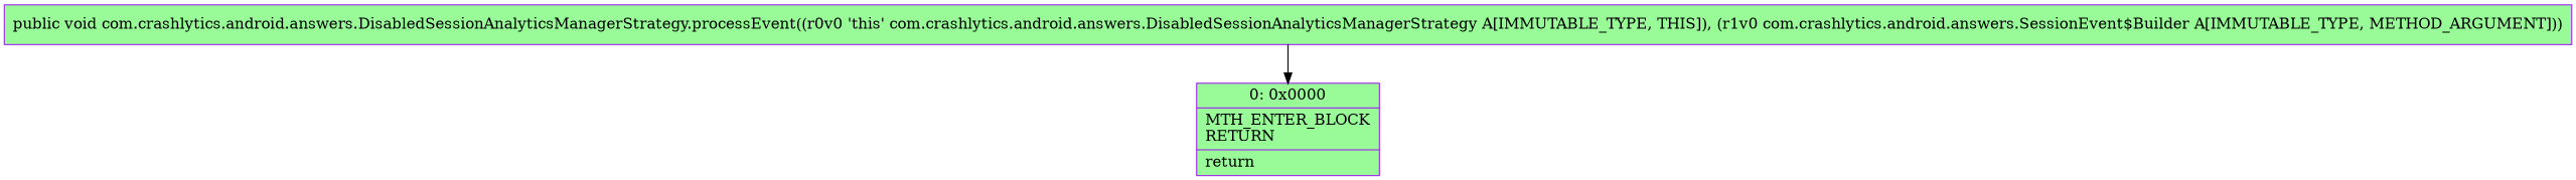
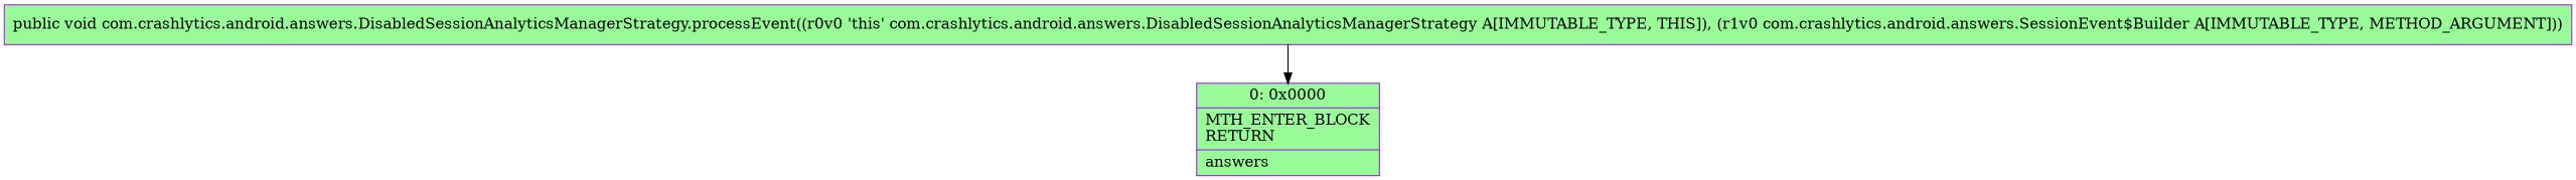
  digraph {
    node [shape=record style=filled fillcolor=palegreen color=purple]
-   n1 [label="{0\:\ 0x0000|MTH_ENTER_BLOCK\lRETURN\l|return\l}"]
+   n1 [label="{0\:\ 0x0000|MTH_ENTER_BLOCK\lRETURN\l|answers\l}"]
    n2 [label="{public void com.crashlytics.android.answers.DisabledSessionAnalyticsManagerStrategy.processEvent((r0v0 'this' com.crashlytics.android.answers.DisabledSessionAnalyticsManagerStrategy A[IMMUTABLE_TYPE, THIS]), (r1v0 com.crashlytics.android.answers.SessionEvent$Builder A[IMMUTABLE_TYPE, METHOD_ARGUMENT])) }"]
    n2 -> n1
  }
